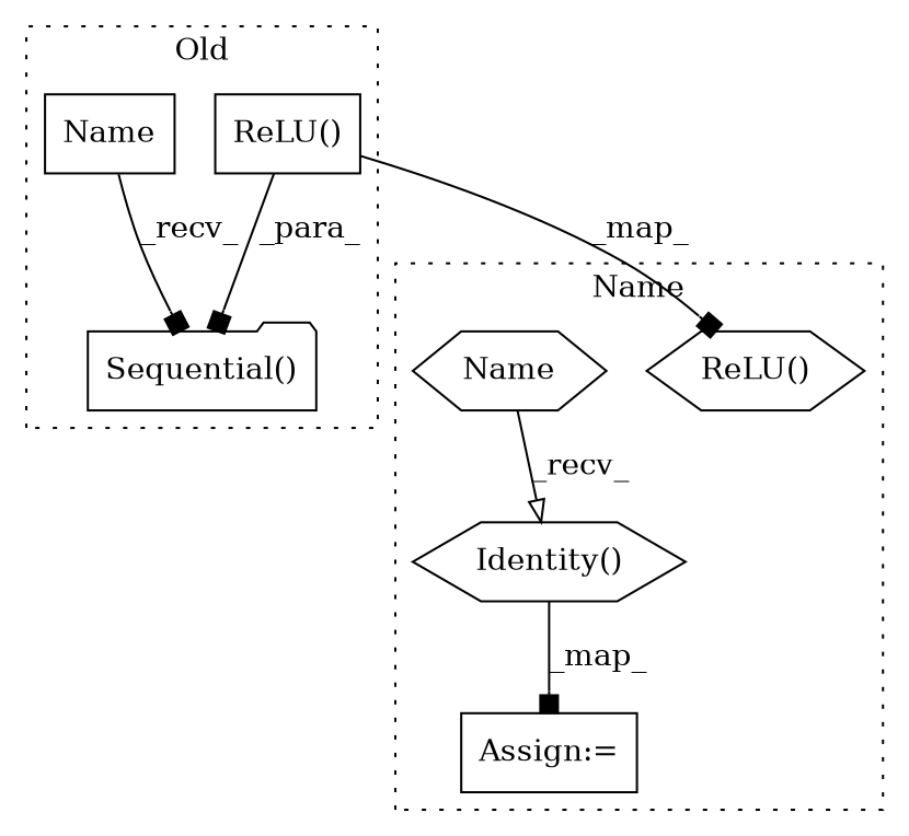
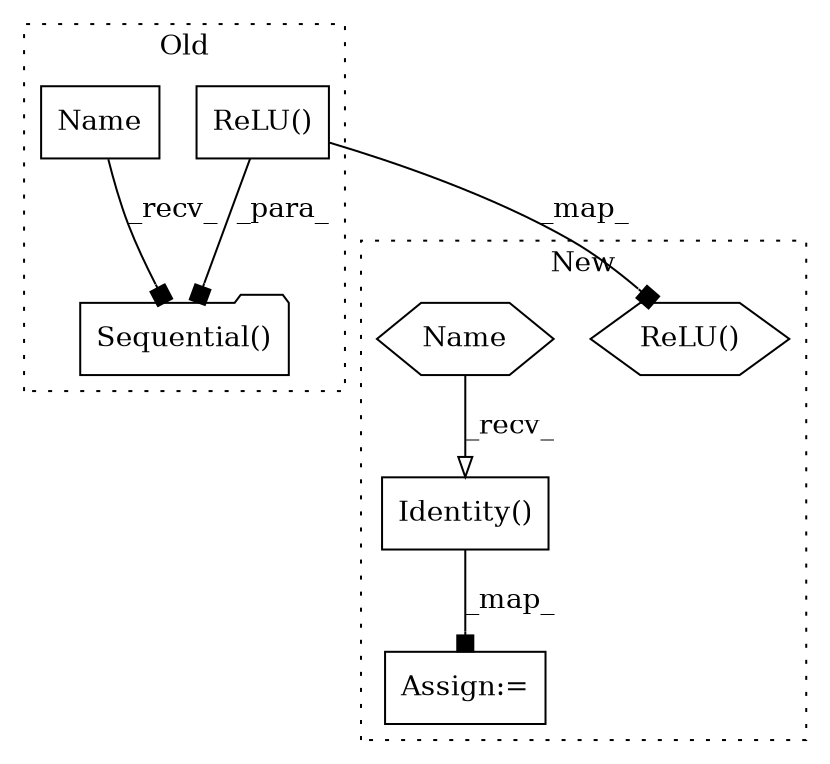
  digraph {
    node [a=75 l=21 s=1064 shape=box]
    edge [arrowhead=box]
    n1 [l="27,11" label="Sequential()" s="342,788" shape=folder]
    n2 [label="ReLU()" s=725]
    n3 [a=87 l=2 label=Name s=342]
-   n4 [l=13 label="Identity()" shape=hexagon]
+   n4 [l=13 label="Identity()"]
    n5 [a=68 l=3 label="Assign:=" s=1061]
    n6 [label="ReLU()" s=1143 shape=hexagon]
    n7 [a=87 l=2 label=Name shape=hexagon]
    subgraph cluster_1 {
      label=Old
      style=dotted
      n1
      n2
      n3
    }
    subgraph cluster_2 {
-     label=Name
+     label=New
      style=dotted
      n4
      n5
      n6
      n7
    }
    n2 -> n1 [label=_para_]
    n2 -> n6 [label=_map_]
    n3 -> n1 [label=_recv_]
    n4 -> n5 [label=_map_]
    n7 -> n4 [arrowhead=onormal label=_recv_]
  }
